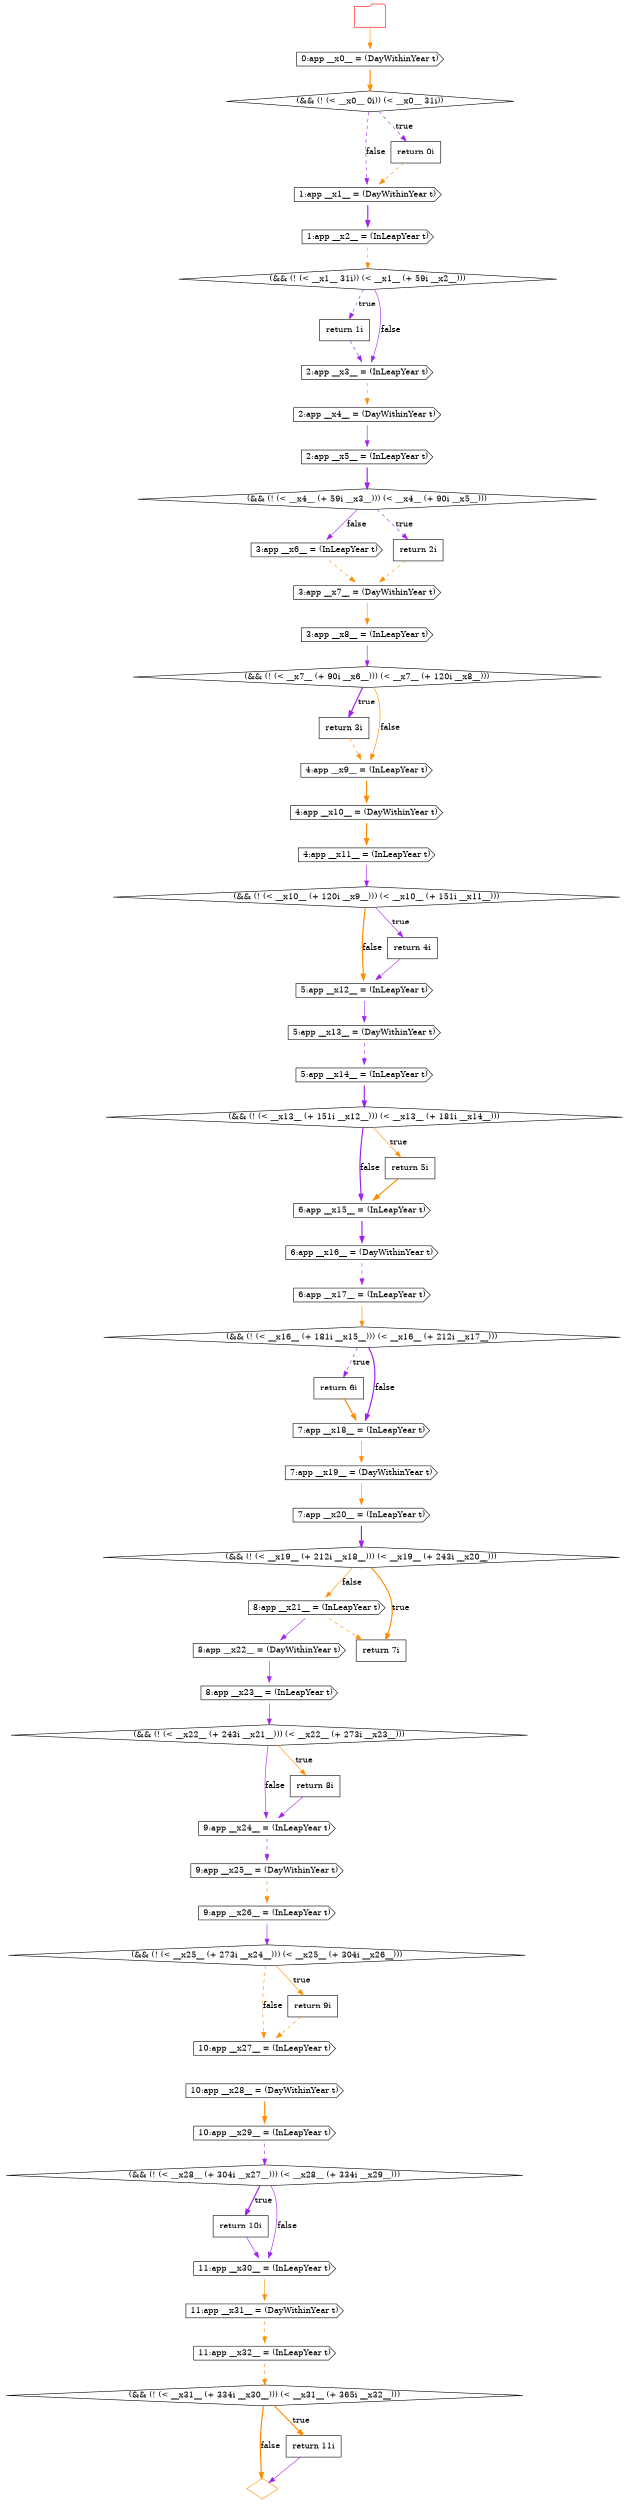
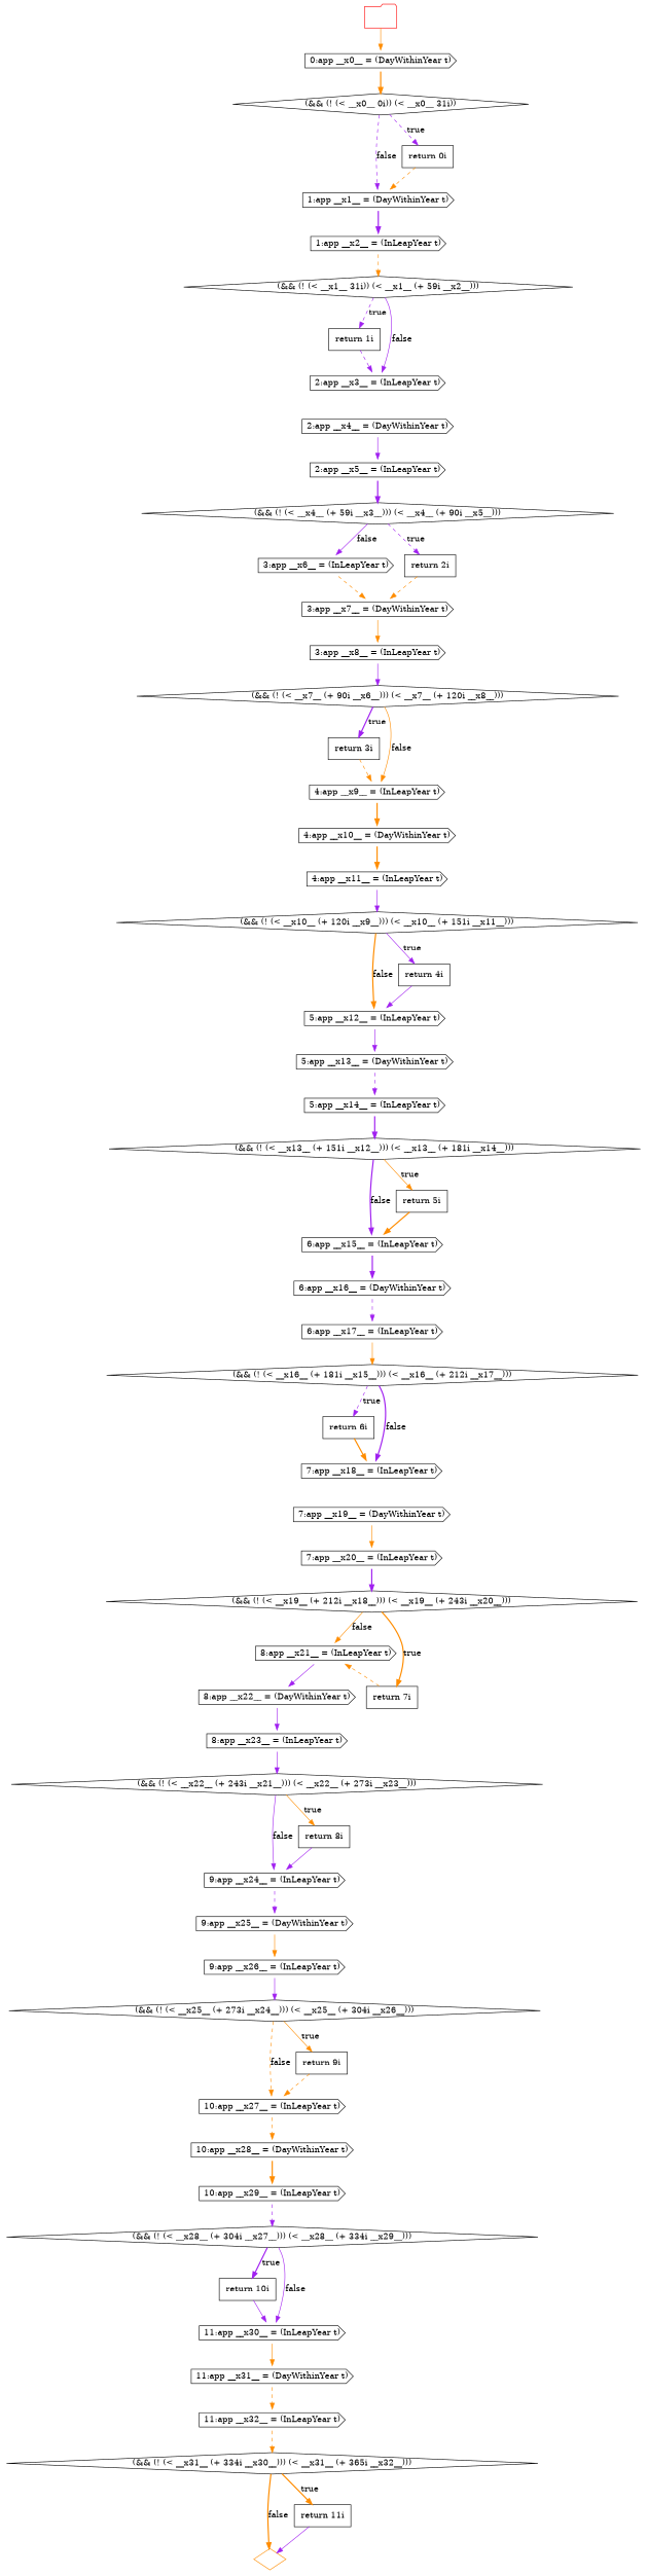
  digraph {
    node [color=black fillcolor=white shape=cds style=filled]
    edge [color=purple style=solid]
    n1 [label=<<font color="black">5:app __x14__ = (InLeapYear t)</font>>]
    n2 [label=<<font color="black">(&amp;&amp; (! (&lt; __x13__ (+ 151i __x12__))) (&lt; __x13__ (+ 181i __x14__)))</font>> shape=diamond]
    n3 [label=<<font color="black">6:app __x15__ = (InLeapYear t)</font>>]
    n4 [label=<<font color="black">     <table border="0" cellborder="1" cellspacing="0" cellpadding="10">       <tr><td align="left">return 5i</td></tr>     </table>   </font>> margin=0 shape=none]
    n5 [label=<<font color="black">3:app __x7__ = (DayWithinYear t)</font>>]
    n6 [label=<<font color="black">3:app __x8__ = (InLeapYear t)</font>>]
    n7 [label=<<font color="black">(&amp;&amp; (! (&lt; __x7__ (+ 90i __x6__))) (&lt; __x7__ (+ 120i __x8__)))</font>> shape=diamond]
    n8 [label=<<font color="black">(&amp;&amp; (! (&lt; __x31__ (+ 334i __x30__))) (&lt; __x31__ (+ 365i __x32__)))</font>> shape=diamond]
    n9 [color=darkorange label=" " shape=diamond]
    n10 [label=<<font color="black">     <table border="0" cellborder="1" cellspacing="0" cellpadding="10">       <tr><td align="left">return 11i</td></tr>     </table>   </font>> margin=0 shape=none]
    n11 [label=<<font color="black">     <table border="0" cellborder="1" cellspacing="0" cellpadding="10">       <tr><td align="left">return 3i</td></tr>     </table>   </font>> margin=0 shape=none]
    n12 [label=<<font color="black">4:app __x9__ = (InLeapYear t)</font>>]
    n13 [label=<<font color="black">4:app __x10__ = (DayWithinYear t)</font>>]
    n14 [label=<<font color="black">5:app __x12__ = (InLeapYear t)</font>>]
    n15 [label=<<font color="black">5:app __x13__ = (DayWithinYear t)</font>>]
    n16 [label=<<font color="black">9:app __x24__ = (InLeapYear t)</font>>]
    n17 [label=<<font color="black">9:app __x25__ = (DayWithinYear t)</font>>]
    n18 [label=<<font color="black">9:app __x26__ = (InLeapYear t)</font>>]
    n19 [color=red label=" " shape=folder]
    n20 [label=<<font color="black">0:app __x0__ = (DayWithinYear t)</font>>]
    n21 [label=<<font color="black">(&amp;&amp; (! (&lt; __x0__ 0i)) (&lt; __x0__ 31i))</font>> shape=diamond]
    n22 [label=<<font color="black">11:app __x31__ = (DayWithinYear t)</font>>]
    n23 [label=<<font color="black">11:app __x32__ = (InLeapYear t)</font>>]
    n24 [label=<<font color="black">7:app __x20__ = (InLeapYear t)</font>>]
    n25 [label=<<font color="black">(&amp;&amp; (! (&lt; __x19__ (+ 212i __x18__))) (&lt; __x19__ (+ 243i __x20__)))</font>> shape=diamond]
    n26 [label=<<font color="black">8:app __x21__ = (InLeapYear t)</font>>]
    n27 [label=<<font color="black">     <table border="0" cellborder="1" cellspacing="0" cellpadding="10">       <tr><td align="left">return 7i</td></tr>     </table>   </font>> margin=0 shape=none]
    n28 [label=<<font color="black">     <table border="0" cellborder="1" cellspacing="0" cellpadding="10">       <tr><td align="left">return 8i</td></tr>     </table>   </font>> margin=0 shape=none]
    n29 [label=<<font color="black">     <table border="0" cellborder="1" cellspacing="0" cellpadding="10">       <tr><td align="left">return 6i</td></tr>     </table>   </font>> margin=0 shape=none]
    n30 [label=<<font color="black">7:app __x18__ = (InLeapYear t)</font>>]
    n31 [label=<<font color="black">7:app __x19__ = (DayWithinYear t)</font>>]
    n32 [label=<<font color="black">2:app __x5__ = (InLeapYear t)</font>>]
    n33 [label=<<font color="black">(&amp;&amp; (! (&lt; __x4__ (+ 59i __x3__))) (&lt; __x4__ (+ 90i __x5__)))</font>> shape=diamond]
    n34 [label=<<font color="black">3:app __x6__ = (InLeapYear t)</font>>]
    n35 [label=<<font color="black">     <table border="0" cellborder="1" cellspacing="0" cellpadding="10">       <tr><td align="left">return 2i</td></tr>     </table>   </font>> margin=0 shape=none]
    n36 [label=<<font color="black">     <table border="0" cellborder="1" cellspacing="0" cellpadding="10">       <tr><td align="left">return 4i</td></tr>     </table>   </font>> margin=0 shape=none]
    n37 [label=<<font color="black">     <table border="0" cellborder="1" cellspacing="0" cellpadding="10">       <tr><td align="left">return 1i</td></tr>     </table>   </font>> margin=0 shape=none]
    n38 [label=<<font color="black">2:app __x3__ = (InLeapYear t)</font>>]
    n39 [label=<<font color="black">2:app __x4__ = (DayWithinYear t)</font>>]
    n40 [label=<<font color="black">6:app __x16__ = (DayWithinYear t)</font>>]
    n41 [label=<<font color="black">6:app __x17__ = (InLeapYear t)</font>>]
    n42 [label=<<font color="black">(&amp;&amp; (! (&lt; __x16__ (+ 181i __x15__))) (&lt; __x16__ (+ 212i __x17__)))</font>> shape=diamond]
    n43 [label=<<font color="black">4:app __x11__ = (InLeapYear t)</font>>]
    n44 [label=<<font color="black">(&amp;&amp; (! (&lt; __x10__ (+ 120i __x9__))) (&lt; __x10__ (+ 151i __x11__)))</font>> shape=diamond]
    n45 [label=<<font color="black">(&amp;&amp; (! (&lt; __x28__ (+ 304i __x27__))) (&lt; __x28__ (+ 334i __x29__)))</font>> shape=diamond]
    n46 [label=<<font color="black">     <table border="0" cellborder="1" cellspacing="0" cellpadding="10">       <tr><td align="left">return 10i</td></tr>     </table>   </font>> margin=0 shape=none]
    n47 [label=<<font color="black">11:app __x30__ = (InLeapYear t)</font>>]
    n48 [label=<<font color="black">8:app __x22__ = (DayWithinYear t)</font>>]
    n49 [label=<<font color="black">8:app __x23__ = (InLeapYear t)</font>>]
    n50 [label=<<font color="black">(&amp;&amp; (! (&lt; __x1__ 31i)) (&lt; __x1__ (+ 59i __x2__)))</font>> shape=diamond]
    n51 [label=<<font color="black">1:app __x1__ = (DayWithinYear t)</font>>]
    n52 [label=<<font color="black">1:app __x2__ = (InLeapYear t)</font>>]
    n53 [label=<<font color="black">     <table border="0" cellborder="1" cellspacing="0" cellpadding="10">       <tr><td align="left">return 0i</td></tr>     </table>   </font>> margin=0 shape=none]
    n54 [label=<<font color="black">(&amp;&amp; (! (&lt; __x25__ (+ 273i __x24__))) (&lt; __x25__ (+ 304i __x26__)))</font>> shape=diamond]
    n55 [label=<<font color="black">10:app __x27__ = (InLeapYear t)</font>>]
    n56 [label=<<font color="black">     <table border="0" cellborder="1" cellspacing="0" cellpadding="10">       <tr><td align="left">return 9i</td></tr>     </table>   </font>> margin=0 shape=none]
    n57 [label=<<font color="black">10:app __x28__ = (DayWithinYear t)</font>>]
    n58 [label=<<font color="black">10:app __x29__ = (InLeapYear t)</font>>]
    n59 [label=<<font color="black">(&amp;&amp; (! (&lt; __x22__ (+ 243i __x21__))) (&lt; __x22__ (+ 273i __x23__)))</font>> shape=diamond]
    n1 -> n2 [style=bold]
    n2 -> n3 [label=<<font color="black">false</font>> style=bold]
    n2 -> n4 [color=darkorange label=<<font color="black">true</font>>]
    n3 -> n40 [style=bold]
    n4 -> n3 [color=darkorange style=bold]
    n5 -> n6 [color=darkorange]
    n6 -> n7
    n7 -> n11 [label=<<font color="black">true</font>> style=bold]
    n7 -> n12 [color=darkorange label=<<font color="black">false</font>>]
    n8 -> n9 [color=darkorange label=<<font color="black">false</font>> style=bold]
    n8 -> n10 [color=darkorange label=<<font color="black">true</font>> style=bold]
    n10 -> n9
    n11 -> n12 [color=darkorange style=dashed]
    n12 -> n13 [color=darkorange style=bold]
    n13 -> n43 [color=darkorange style=bold]
    n14 -> n15
    n15 -> n1 [style=dashed]
    n16 -> n17 [style=dashed]
-   n17 -> n18 [color=darkorange style=dashed]
+   n17 -> n18 [color=darkorange]
    n18 -> n54
    n19 -> n20 [color=darkorange]
    n20 -> n21 [color=darkorange style=bold]
    n21 -> n51 [label=<<font color="black">false</font>> style=dashed]
    n21 -> n53 [label=<<font color="black">true</font>> style=dashed]
    n22 -> n23 [color=darkorange style=dashed]
    n23 -> n8 [color=darkorange style=dashed]
    n24 -> n25 [style=bold]
    n25 -> n26 [color=darkorange label=<<font color="black">false</font>>]
    n25 -> n27 [color=darkorange label=<<font color="black">true</font>> style=bold]
    n26 -> n48
-   n26 -> n27 [color=darkorange style=dashed]
+   n27 -> n26 [color=darkorange style=dashed]
    n28 -> n16
    n29 -> n30 [color=darkorange style=bold]
-   n30 -> n31 [color=darkorange]
    n31 -> n24 [color=darkorange]
    n32 -> n33 [style=bold]
    n33 -> n34 [label=<<font color="black">false</font>>]
    n33 -> n35 [label=<<font color="black">true</font>> style=dashed]
    n34 -> n5 [color=darkorange style=dashed]
    n35 -> n5 [color=darkorange style=dashed]
    n36 -> n14
    n37 -> n38 [style=dashed]
-   n38 -> n39 [color=darkorange style=dashed]
    n39 -> n32
    n40 -> n41 [style=dashed]
    n41 -> n42 [color=darkorange]
    n42 -> n29 [label=<<font color="black">true</font>> style=dashed]
    n42 -> n30 [label=<<font color="black">false</font>> style=bold]
    n43 -> n44
    n44 -> n14 [color=darkorange label=<<font color="black">false</font>> style=bold]
    n44 -> n36 [label=<<font color="black">true</font>>]
    n45 -> n46 [label=<<font color="black">true</font>> style=bold]
    n45 -> n47 [label=<<font color="black">false</font>>]
    n46 -> n47
    n47 -> n22 [color=darkorange]
    n48 -> n49
    n49 -> n59
    n50 -> n37 [label=<<font color="black">true</font>> style=dashed]
    n50 -> n38 [label=<<font color="black">false</font>>]
    n51 -> n52 [style=bold]
    n52 -> n50 [color=darkorange style=dashed]
    n53 -> n51 [color=darkorange style=dashed]
    n54 -> n55 [color=darkorange label=<<font color="black">false</font>> style=dashed]
    n54 -> n56 [color=darkorange label=<<font color="black">true</font>>]
+   n55 -> n57 [color=darkorange style=dashed]
    n56 -> n55 [color=darkorange style=dashed]
    n57 -> n58 [color=darkorange style=bold]
    n58 -> n45 [style=dashed]
    n59 -> n16 [label=<<font color="black">false</font>>]
    n59 -> n28 [color=darkorange label=<<font color="black">true</font>>]
  }
